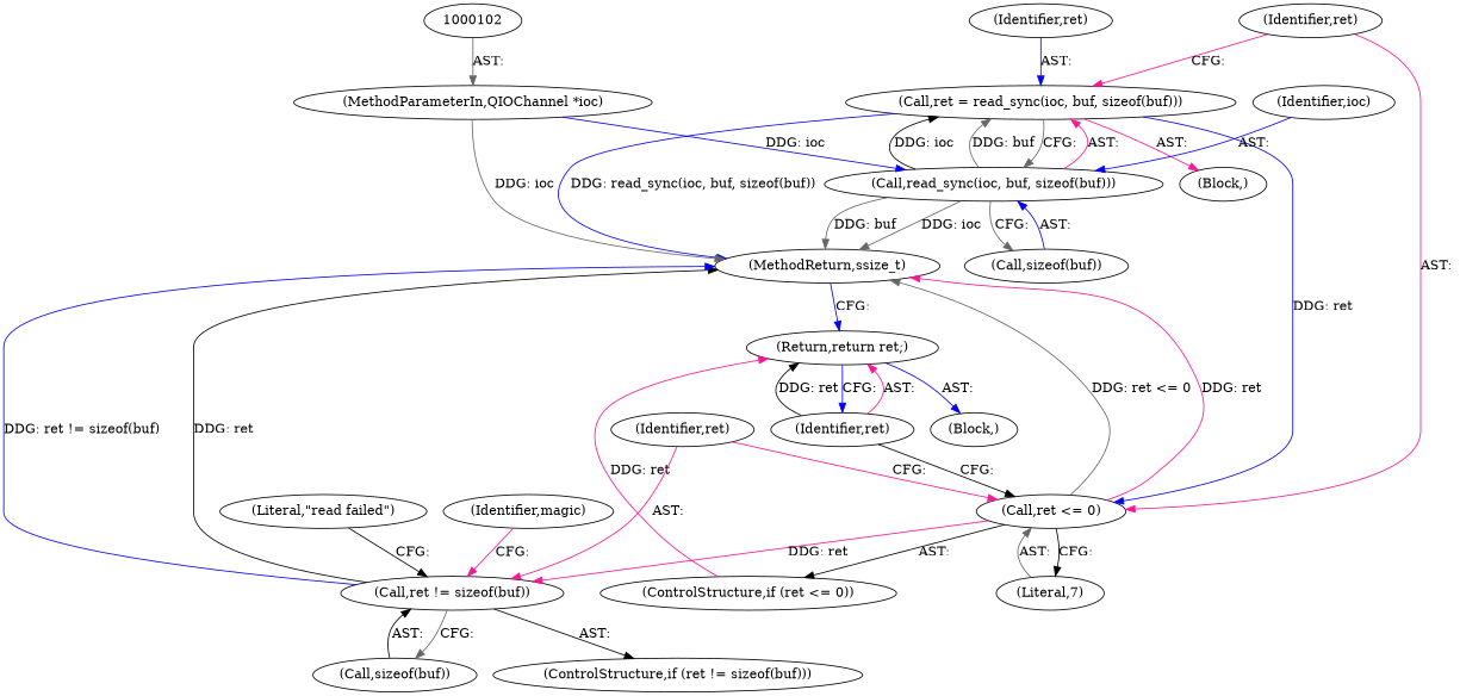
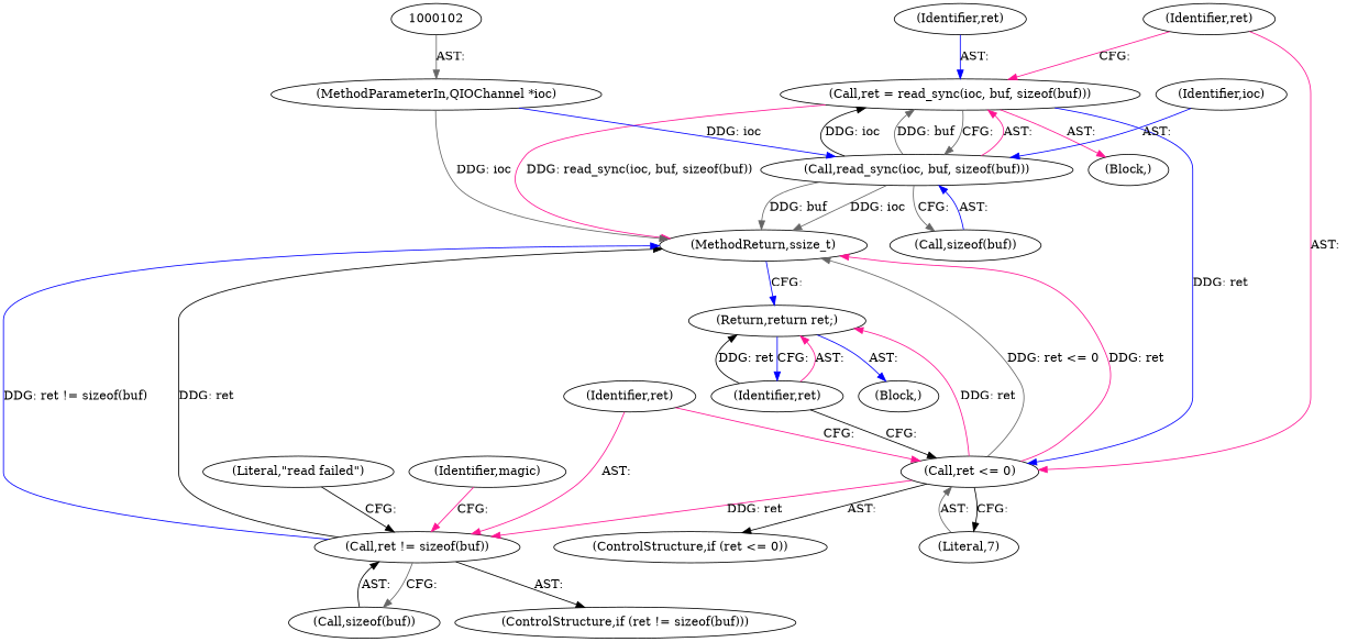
  digraph {
    edge [color=deeppink]
    n1 [label="(Call,ret = read_sync(ioc, buf, sizeof(buf)))"]
    n2 [label="(Call,read_sync(ioc, buf, sizeof(buf)))"]
    n3 [label="(Call,ret <= 0)"]
    n4 [label="(Block,)"]
    n5 [label="(MethodReturn,ssize_t)"]
    n6 [label="(Call,sizeof(buf))"]
    n7 [label="(Return,return ret;)"]
    n8 [label="(Call,ret != sizeof(buf))"]
    n9 [label="(ControlStructure,if (ret <= 0))"]
    n10 [label="(Literal,7)"]
    n11 [label="(MethodParameterIn,QIOChannel *ioc)"]
    1000102
    n13 [label="(Identifier,ret)"]
    n14 [label="(Block,)"]
    n15 [label="(Call,sizeof(buf))"]
    n16 [label="(ControlStructure,if (ret != sizeof(buf)))"]
    n17 [label="(Identifier,ioc)"]
    n18 [label="(Identifier,ret)"]
    n19 [label="(Identifier,ret)"]
    n20 [label="(Identifier,ret)"]
    n21 [label="(Literal,\"read failed\")"]
    n22 [label="(Identifier,magic)"]
    n1 -> n2 [color=gray40 label="CFG: "]
    n1 -> n3 [color=blue label="DDG: ret"]
    n1 -> n4 [label="AST: "]
-   n1 -> n5 [color=blue label="DDG: read_sync(ioc, buf, sizeof(buf))"]
+   n1 -> n5 [label="DDG: read_sync(ioc, buf, sizeof(buf))"]
    n2 -> n1 [label="AST: "]
    n2 -> n1 [color=black label="DDG: ioc"]
    n2 -> n1 [color=gray40 label="DDG: buf"]
    n2 -> n5 [color=gray40 label="DDG: ioc"]
    n2 -> n5 [color=gray40 label="DDG: buf"]
    n2 -> n6 [color=gray40 label="CFG: "]
    n3 -> n5 [label="DDG: ret"]
    n3 -> n5 [color=gray40 label="DDG: ret <= 0"]
-   n9 -> n7 [label="DDG: ret"]
+   n3 -> n7 [label="DDG: ret"]
    n3 -> n8 [label="DDG: ret"]
    n3 -> n9 [color=black label="AST: "]
    n3 -> n10 [color=black label="CFG: "]
    n5 -> n7 [color=blue label="CFG: "]
    n6 -> n2 [color=blue label="AST: "]
    n7 -> n13 [color=blue label="CFG: "]
    n7 -> n14 [color=blue label="AST: "]
    n8 -> n5 [color=black label="DDG: ret"]
    n8 -> n5 [color=blue label="DDG: ret != sizeof(buf)"]
    n8 -> n15 [color=gray40 label="CFG: "]
    n8 -> n16 [color=black label="AST: "]
    n10 -> n3 [color=gray40 label="AST: "]
    n11 -> n2 [color=blue label="DDG: ioc"]
    n11 -> n5 [color=gray40 label="DDG: ioc"]
    1000102 -> n11 [color=gray40 label="AST: "]
    n13 -> n3 [color=black label="CFG: "]
    n13 -> n7 [label="AST: "]
    n13 -> n7 [color=black label="DDG: ret"]
    n15 -> n8 [color=black label="AST: "]
    n17 -> n2 [color=blue label="AST: "]
    n18 -> n1 [label="CFG: "]
    n18 -> n3 [label="AST: "]
    n19 -> n1 [color=blue label="AST: "]
    n20 -> n3 [label="CFG: "]
    n20 -> n8 [label="AST: "]
    n21 -> n8 [color=black label="CFG: "]
    n22 -> n8 [label="CFG: "]
  }
